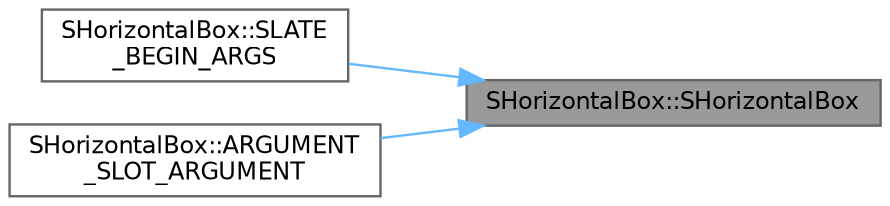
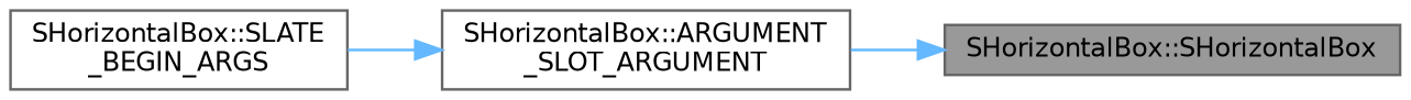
  digraph {
    rankdir=RL
    node [color=grey40 fillcolor=white fontname=Helvetica fontsize=10 shape=box style=filled]
    edge [color=steelblue1 dir=back fontname=Helvetica fontsize=10 labelfontname=Helvetica labelfontsize=10 style=solid]
    n1 [color=gray40 fillcolor=grey60 fontcolor=black height=0.2 label="SHorizontalBox::SHorizontalBox" width=0.4]
    n2 [height=0.2 label="SHorizontalBox::SLATE\l_BEGIN_ARGS" width=0.4]
    n3 [height=0.2 label="SHorizontalBox::ARGUMENT\l_SLOT_ARGUMENT" width=0.4]
-   n1 -> n2
+   n3 -> n2
    n1 -> n3
  }
